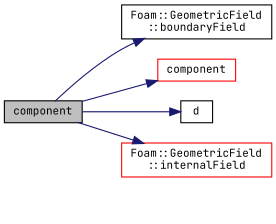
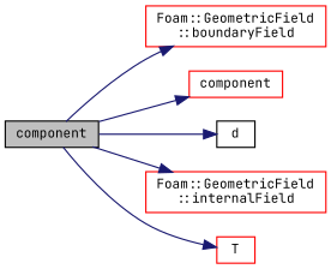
  digraph {
    fontname="JetBrains Mono"
    rankdir=LR
    node [color=black fontname="JetBrains Mono" fontsize=10 shape=record]
    edge [color=midnightblue fontname="JetBrains Mono" fontsize=10 labelfontname=FreeSans labelfontsize=10 style=solid]
    n1 [fillcolor=grey75 fontcolor=black height=0.2 label=component style=filled width=0.4]
-   n2 [height=0.2 label="Foam::GeometricField\l::boundaryField" width=0.4]
+   n2 [color=red height=0.2 label="Foam::GeometricField\l::boundaryField" width=0.4]
    n3 [color=red height=0.2 label=component width=0.4]
    n4 [height=0.2 label=d width=0.4]
    n5 [color=red height=0.2 label="Foam::GeometricField\l::internalField" width=0.4]
+   n6 [color=red height=0.2 label=T width=0.4]
    n1 -> n2
    n1 -> n3
    n1 -> n4
    n1 -> n5
+   n1 -> n6
  }
